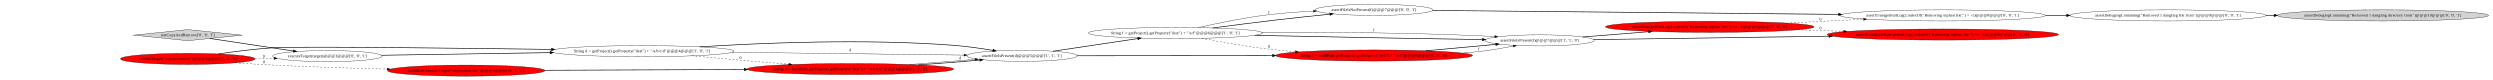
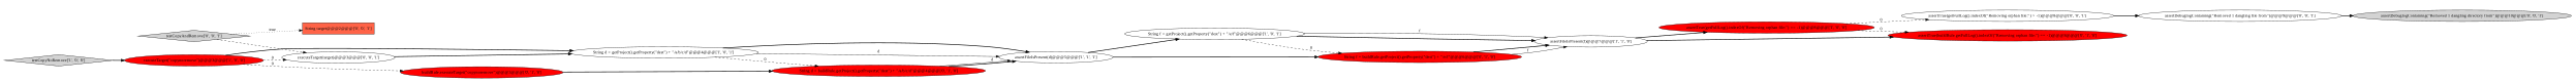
  digraph {
    fontname="Liberation Serif"
    rankdir=LR
    node [fillcolor=white fontname="Liberation Serif" shape=ellipse style=filled]
    edge [fontname="Liberation Serif" style=bold]
    n1 [fillcolor=lightgray label="assertDebuglogContaining(\"Removed 1 dangling directory from\")@@@10@@@['0', '0', '1']"]
+   n2 [fillcolor=tomato label="String target@@@2@@@['0', '0', '1']" shape=box]
    n3 [label="executeTarget(target)@@@3@@@['0', '0', '1']"]
    n4 [label="String d = getProject().getProperty(\"dest\") + \"/a/b/c/d\"@@@4@@@['1', '0', '1']"]
    n5 [fillcolor=lightgray label="testCopyAndRemove['0', '0', '1']" shape=diamond]
    n6 [label="String f = getProject().getProperty(\"dest\") + \"/e/f\"@@@6@@@['1', '0', '1']"]
-   n7 [label="assertFileIsNotPresent(f)@@@7@@@['0', '0', '1']"]
    n8 [label="assertFileIsPresent(f)@@@7@@@['1', '1', '0']"]
    n9 [fillcolor=red label="String f = buildRule.getProject().getProperty(\"dest\") + \"/e/f\"@@@6@@@['0', '1', '0']"]
    n10 [label="assertTrue(getFullLog().indexOf(\"Removing orphan file:\") > -1)@@@8@@@['0', '0', '1']"]
    n11 [fillcolor=red label="assertTrue(buildRule.getFullLog().indexOf(\"Removing orphan file:\") == -1)@@@8@@@['0', '1', '0']"]
    n12 [fillcolor=red label="assertTrue(getFullLog().indexOf(\"Removing orphan file:\") == -1)@@@8@@@['1', '0', '0']"]
    n13 [fillcolor=red label="String d = buildRule.getProject().getProperty(\"dest\") + \"/a/b/c/d\"@@@4@@@['0', '1', '0']"]
    n14 [label="assertFileIsPresent(d)@@@5@@@['1', '1', '1']"]
    n15 [fillcolor=red label="executeTarget(\"copynoremove\")@@@3@@@['1', '0', '0']"]
    n16 [fillcolor=red label="buildRule.executeTarget(\"copynoremove\")@@@3@@@['0', '1', '0']"]
    n17 [label="assertDebuglogContaining(\"Removed 1 dangling file from\")@@@9@@@['0', '0', '1']"]
+   n18 [fillcolor=lightgray label="testCopyNoRemove['1', '0', '0']" shape=diamond]
    n3 -> n4
    n4 -> n13 [label=0 style=dashed]
    n4 -> n14
    n4 -> n14 [label=d style=solid]
-   n5 -> n3
-   n6 -> n7 [label=f style=solid]
-   n6 -> n7
+   n5 -> n2 [label=true style=dotted]
+   n5 -> n3 [style=dashed]
    n6 -> n8 [label=f style=solid]
    n6 -> n8
    n6 -> n9 [label=0 style=dashed]
-   n7 -> n10
    n8 -> n11
    n8 -> n12
    n9 -> n8
    n9 -> n8 [label=f style=solid]
    n10 -> n17
    n12 -> n10 [label=0 style=dashed]
    n12 -> n11 [label=0 style=dashed]
    n13 -> n14 [label=d style=solid]
    n13 -> n14
    n14 -> n6
    n14 -> n9
    n15 -> n3 [label=0 style=dashed]
    n15 -> n4
    n15 -> n16 [label=0 style=dashed]
    n16 -> n13
    n17 -> n1
+   n18 -> n15
  }
